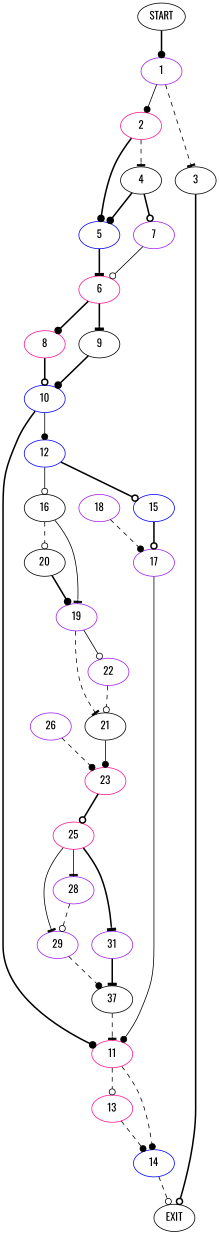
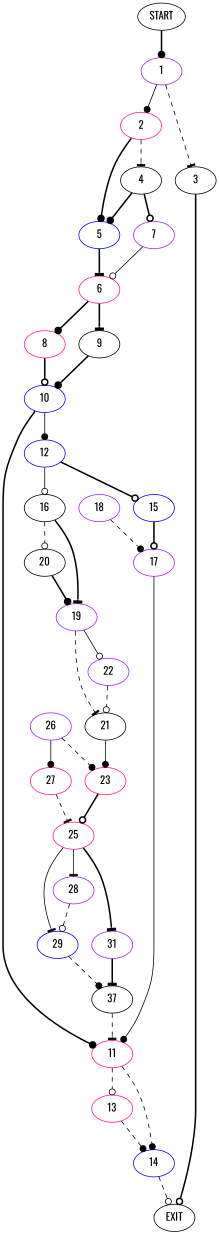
  digraph {
    fontname=Oswald
    node [color=purple fontname=Oswald]
    edge [arrowhead=dot fontname=Oswald style=bold]
    n1 [color=black label=START]
    1
    2 [color=deeppink]
    3 [color=black]
    n5 [color=black label=EXIT]
    4 [color=black]
    5 [color=blue]
    7
    6 [color=deeppink]
    8 [color=deeppink]
    9 [color=black]
    10 [color=blue]
    11 [color=deeppink]
    12 [color=blue]
    13 [color=deeppink]
    14 [color=blue]
    15 [color=blue]
    16 [color=black]
    17
    19
    20 [color=black]
    18
    21 [color=black]
    22
    23 [color=deeppink]
    25 [color=deeppink]
    28
-   29
+   29 [color=blue]
    31
    26
+   27 [color=deeppink]
    n32 [color=black label=37]
    n1 -> 1
    1 -> 2 [style=solid]
    1 -> 3 [arrowhead=tee style=dashed]
    2 -> 4 [arrowhead=tee style=dashed]
    2 -> 5
    3 -> n5 [arrowhead=odot]
    4 -> 5
    4 -> 7 [arrowhead=odot]
    5 -> 6 [arrowhead=tee]
    7 -> 6 [arrowhead=odot style=solid]
    6 -> 8
    6 -> 9 [arrowhead=tee]
    8 -> 10 [arrowhead=odot]
    9 -> 10
    10 -> 11
    10 -> 12 [style=solid]
    11 -> 13 [arrowhead=odot style=dashed]
    11 -> 14 [style=dashed]
    12 -> 15 [arrowhead=odot]
    12 -> 16 [arrowhead=odot style=solid]
    13 -> 14 [style=dashed]
    14 -> n5 [arrowhead=odot style=dashed]
    15 -> 17 [arrowhead=odot]
-   16 -> 19 [arrowhead=tee style=solid]
+   16 -> 19 [arrowhead=tee]
    16 -> 20 [arrowhead=odot style=dashed]
    17 -> 11 [style=solid]
    19 -> 21 [arrowhead=tee style=dashed]
    19 -> 22 [arrowhead=odot style=solid]
    20 -> 19
    18 -> 17 [style=dashed]
    21 -> 23 [style=solid]
    22 -> 21 [arrowhead=odot style=dashed]
    23 -> 25 [arrowhead=odot]
    25 -> 28 [arrowhead=tee style=solid]
    25 -> 29 [arrowhead=tee style=solid]
    25 -> 31 [arrowhead=tee]
    28 -> 29 [arrowhead=odot style=dashed]
    29 -> n32 [style=dashed]
    31 -> n32 [arrowhead=tee]
    26 -> 23 [style=dashed]
+   26 -> 27 [style=solid]
+   27 -> 25 [arrowhead=tee style=dashed]
    n32 -> 11 [arrowhead=tee style=dashed]
  }
